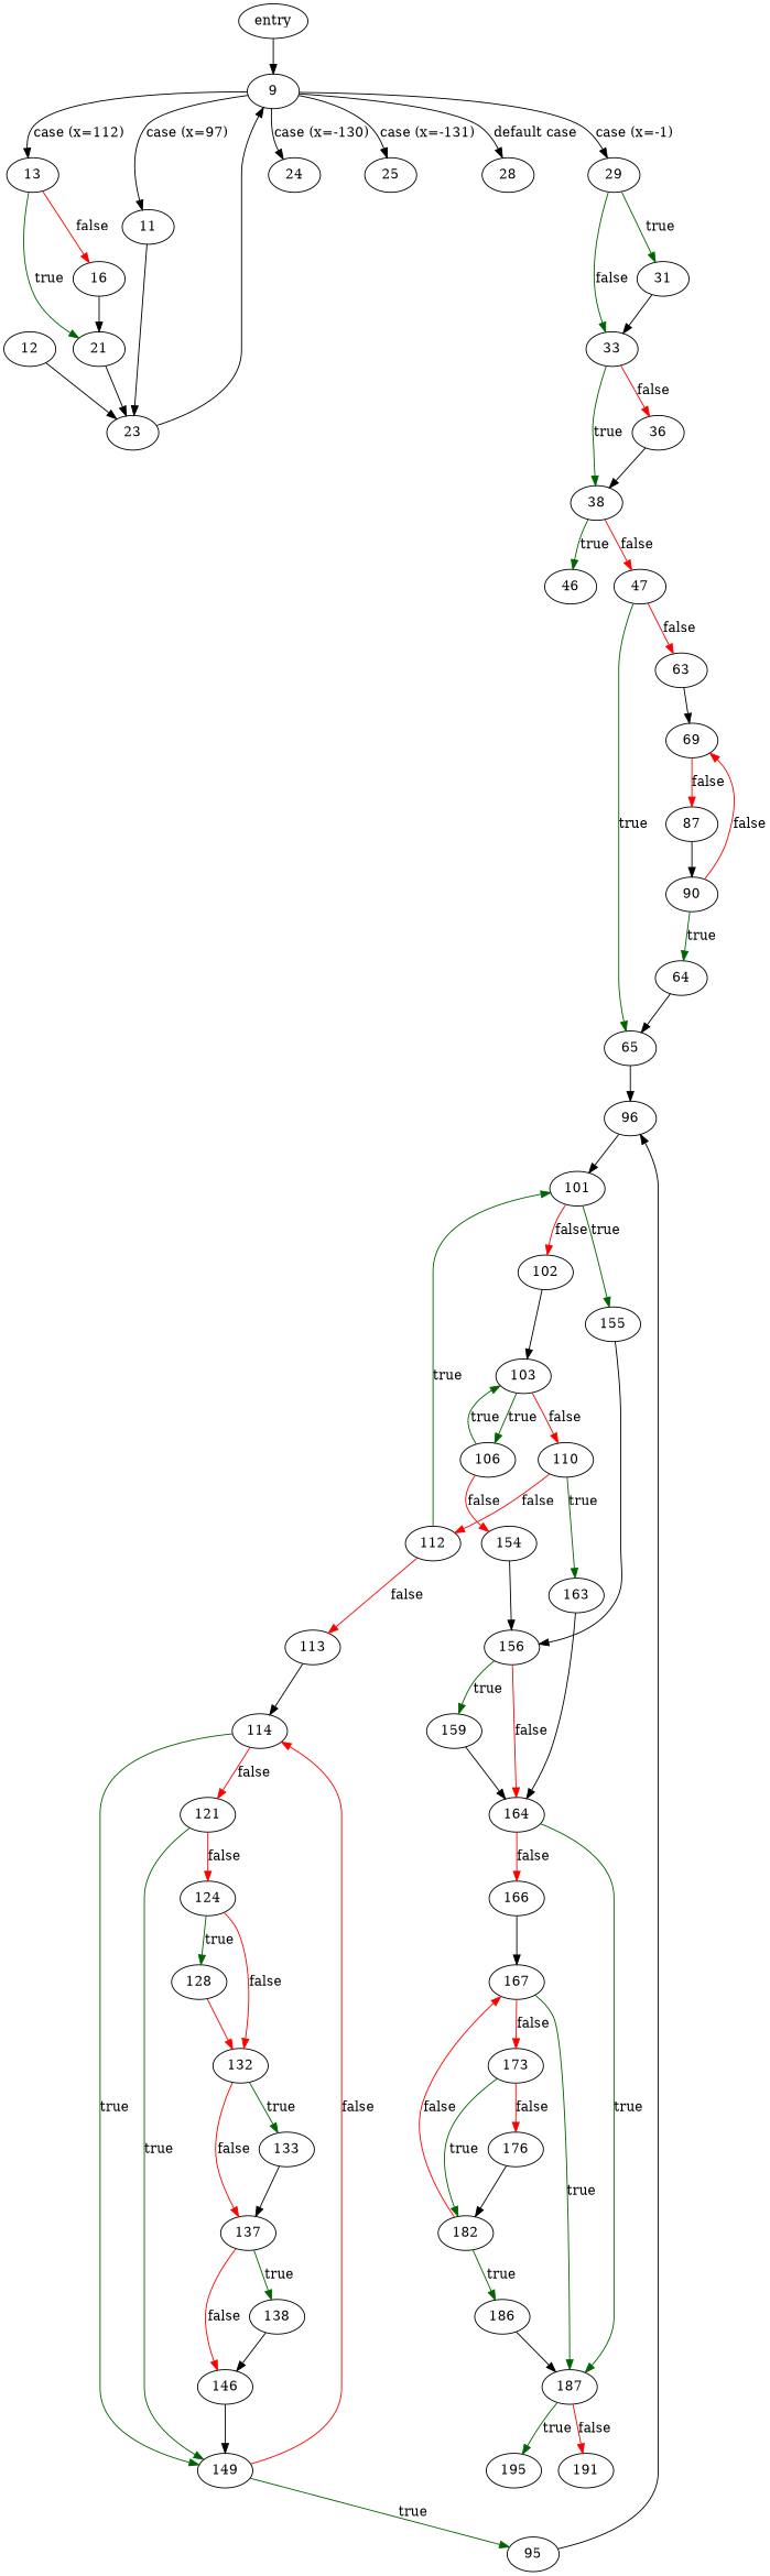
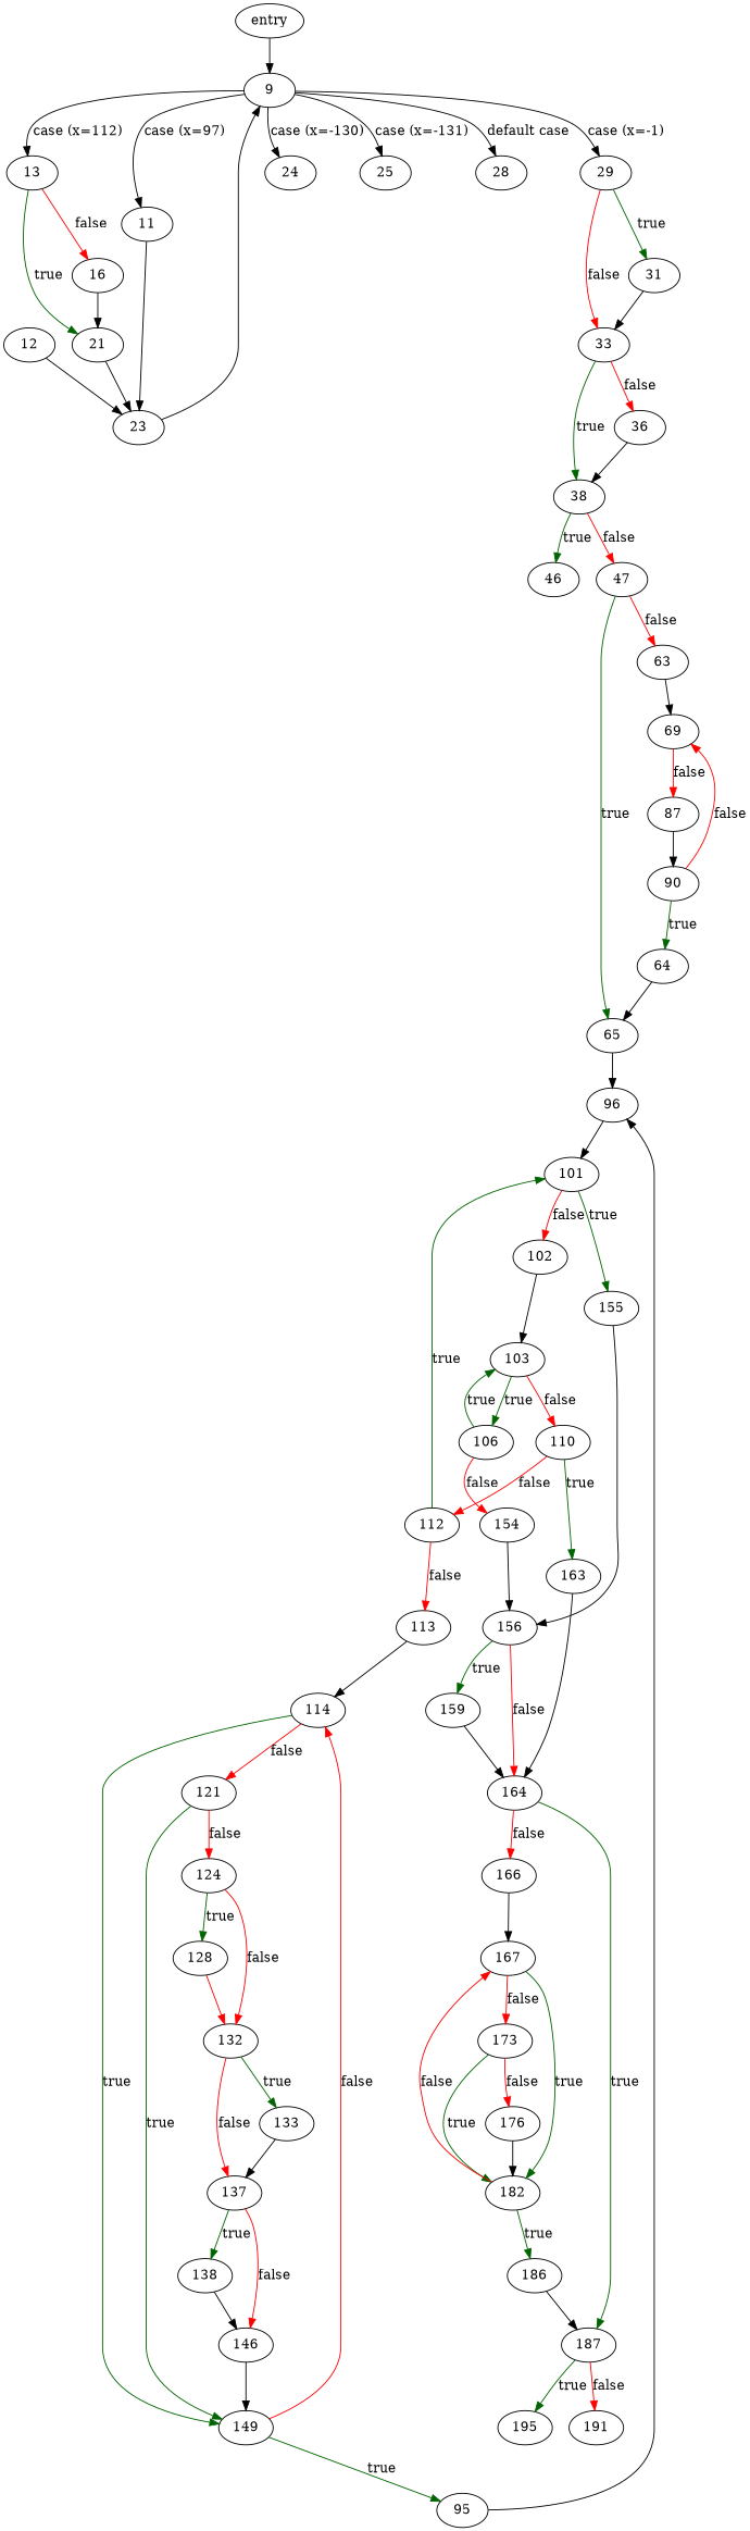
  digraph {
    n1 [label=entry]
    9
    11
    13
    24
    25
    28
    29
    23
    12
    16
    21
    31
    33
    36
    38
    46
    47
    63
    65
    69
    96
    87
    64
    101
    90
    95
    102
    155
    103
    156
    106
    110
    154
    112
    163
    113
    164
    114
    121
    149
    124
    128
    132
    n45 [label=133]
    137
    138
    146
    159
    166
    187
    167
    191
    195
    173
    182
    176
    186
    n1 -> 9
    9 -> 11 [label="case (x=97)"]
    9 -> 13 [label="case (x=112)"]
    9 -> 24 [label="case (x=-130)"]
    9 -> 25 [label="case (x=-131)"]
    9 -> 28 [label="default case"]
    9 -> 29 [label="case (x=-1)"]
    11 -> 23
    13 -> 16 [color=red label=false]
    13 -> 21 [color=darkgreen label=true]
    29 -> 31 [color=darkgreen label=true]
-   29 -> 33 [color=darkgreen label=false]
+   29 -> 33 [color=red label=false]
    23 -> 9
    12 -> 23
    16 -> 21
    21 -> 23
    31 -> 33
    33 -> 36 [color=red label=false]
    33 -> 38 [color=darkgreen label=true]
    36 -> 38
    38 -> 46 [color=darkgreen label=true]
    38 -> 47 [color=red label=false]
    47 -> 63 [color=red label=false]
    47 -> 65 [color=darkgreen label=true]
    63 -> 69
    65 -> 96
    69 -> 87 [color=red label=false]
    96 -> 101
    87 -> 90
    64 -> 65
    101 -> 102 [color=red label=false]
    101 -> 155 [color=darkgreen label=true]
    90 -> 69 [color=red label=false]
    90 -> 64 [color=darkgreen label=true]
    95 -> 96
    102 -> 103
    155 -> 156
    103 -> 106 [color=darkgreen label=true]
    103 -> 110 [color=red label=false]
    156 -> 164 [color=red label=false]
    156 -> 159 [color=darkgreen label=true]
    106 -> 103 [color=darkgreen label=true]
    106 -> 154 [color=red label=false]
    110 -> 112 [color=red label=false]
    110 -> 163 [color=darkgreen label=true]
    154 -> 156
    112 -> 101 [color=darkgreen label=true]
    112 -> 113 [color=red label=false]
    163 -> 164
    113 -> 114
    164 -> 166 [color=red label=false]
    164 -> 187 [color=darkgreen label=true]
    114 -> 121 [color=red label=false]
    114 -> 149 [color=darkgreen label=true]
    121 -> 149 [color=darkgreen label=true]
    121 -> 124 [color=red label=false]
    149 -> 95 [color=darkgreen label=true]
    149 -> 114 [color=red label=false]
    124 -> 128 [color=darkgreen label=true]
    124 -> 132 [color=red label=false]
    128 -> 132 [color=red]
    132 -> n45 [color=darkgreen label=true]
    132 -> 137 [color=red label=false]
    n45 -> 137
    137 -> 138 [color=darkgreen label=true]
    137 -> 146 [color=red label=false]
    138 -> 146
    146 -> 149
    159 -> 164
    166 -> 167
    187 -> 191 [color=red label=false]
    187 -> 195 [color=darkgreen label=true]
    167 -> 173 [color=red label=false]
-   167 -> 187 [color=darkgreen label=true]
+   167 -> 182 [color=darkgreen label=true]
    173 -> 182 [color=darkgreen label=true]
    173 -> 176 [color=red label=false]
    182 -> 167 [color=red label=false]
    182 -> 186 [color=darkgreen label=true]
    176 -> 182
    186 -> 187
  }
